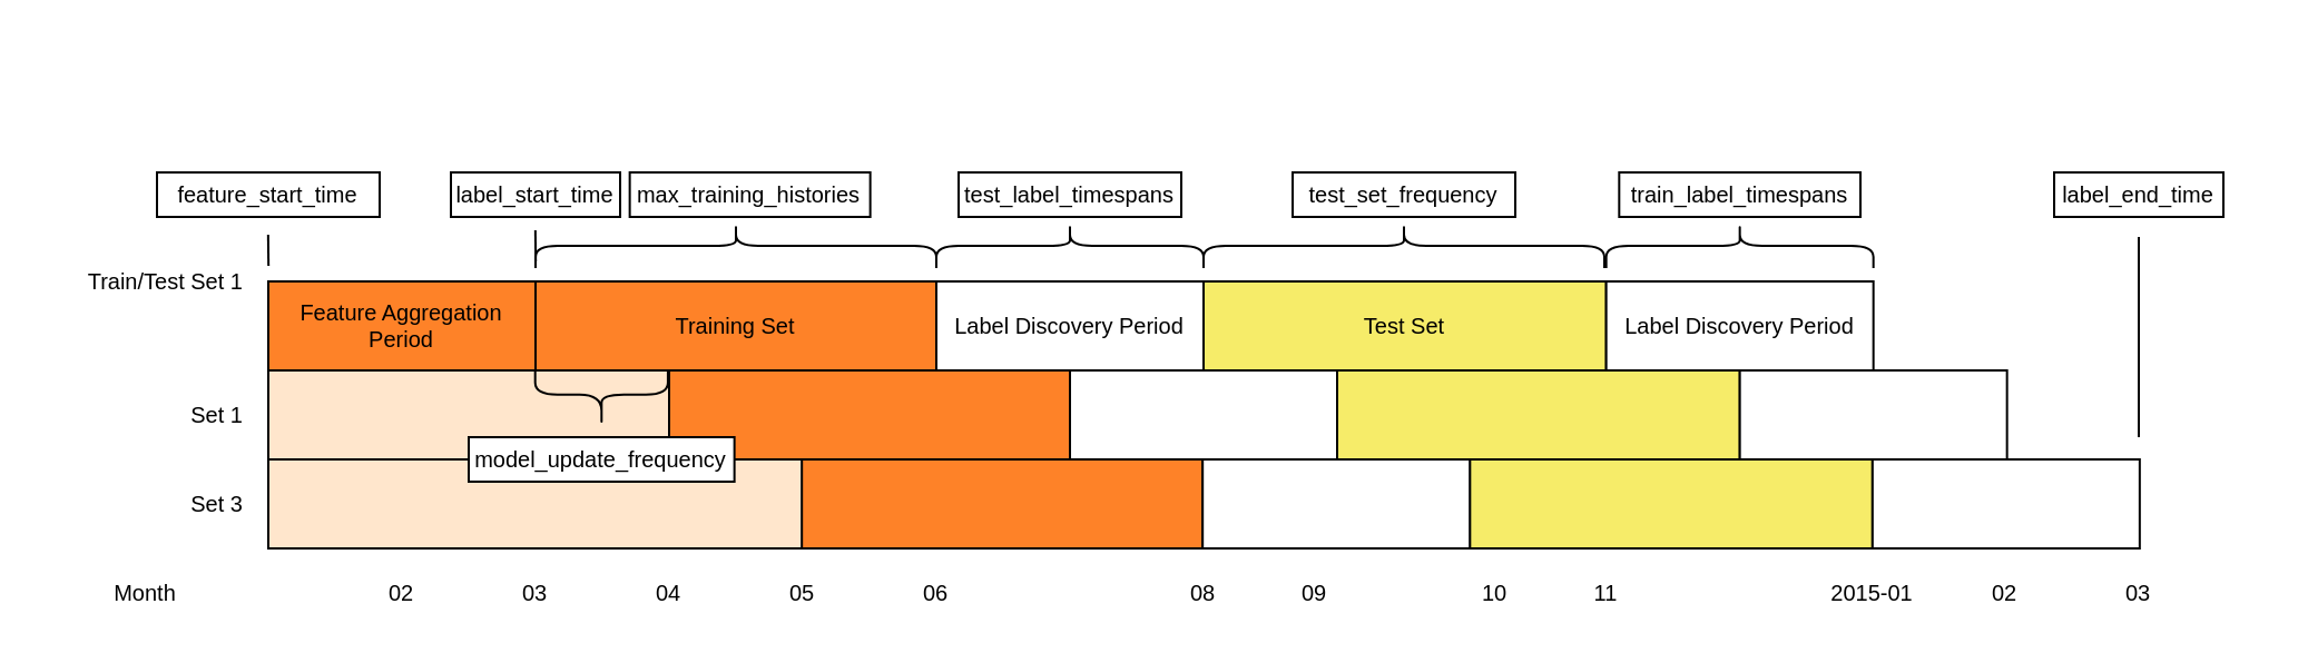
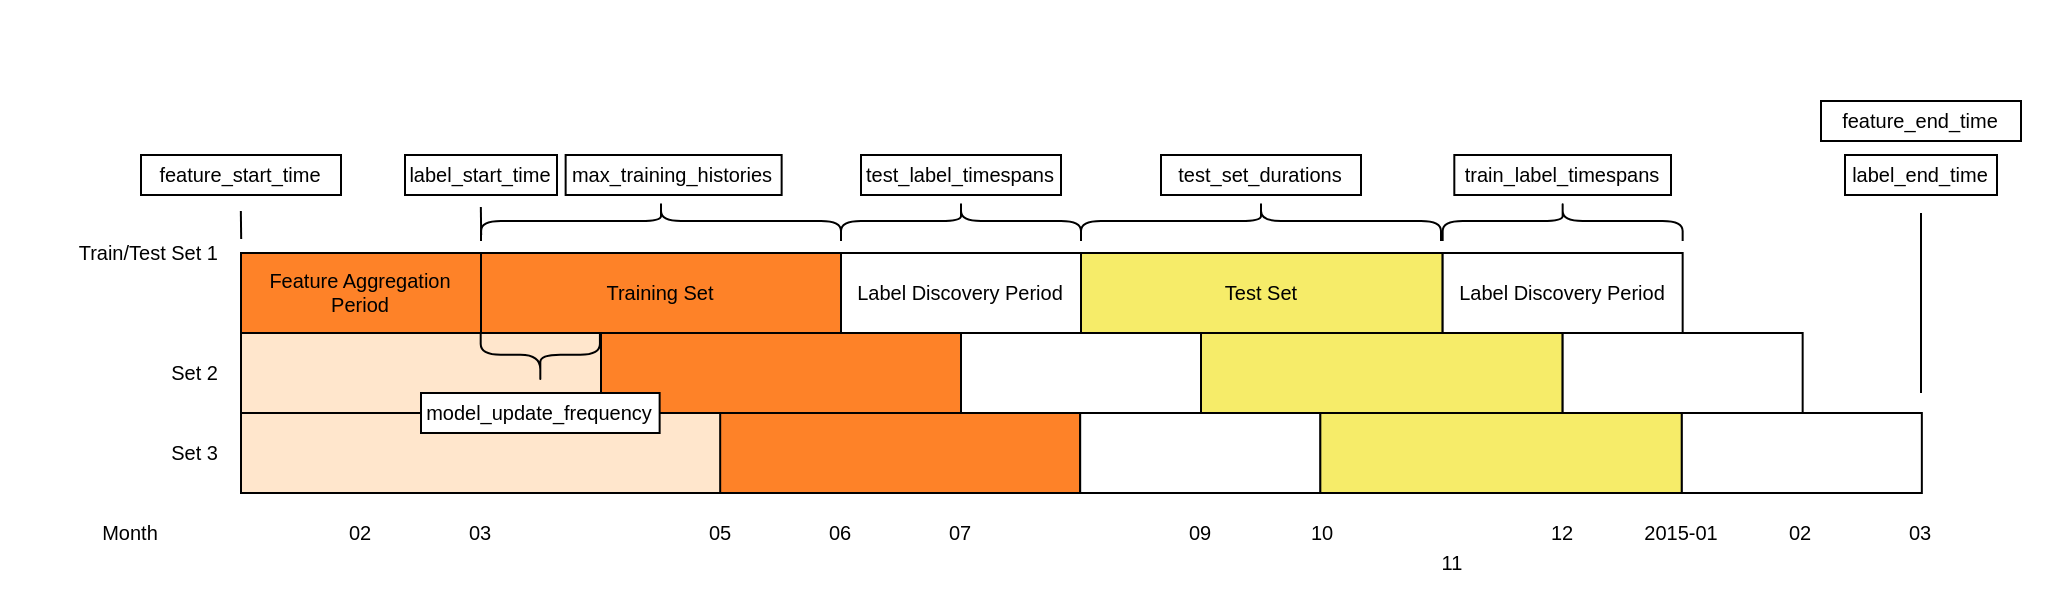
  <mxCell id="0" />
  <mxCell id="1" parent="0" />
  <mxCell id="2" value="" style="rounded=0;whiteSpace=wrap;html=1;fillColor=#ffe6cc;strokeColor=#000000;fontSize=10;" parent="1" vertex="1"><mxGeometry x="120" y="206" width="240" height="40" as="geometry" /></mxCell>
  <mxCell id="3" value="" style="rounded=0;whiteSpace=wrap;html=1;fillColor=#ffe6cc;strokeColor=#000000;fontSize=10;" parent="1" vertex="1"><mxGeometry x="120" y="166" width="180" height="40" as="geometry" /></mxCell>
  <mxCell id="4" value="Training Set" style="rounded=0;whiteSpace=wrap;html=1;fillColor=#FE8228;fontSize=10;" parent="1" vertex="1"><mxGeometry x="240" y="126" width="180" height="40" as="geometry" /></mxCell>
  <mxCell id="5" value="&lt;div style=&quot;font-size: 10px;&quot;&gt;Test Set&lt;/div&gt;" style="rounded=0;whiteSpace=wrap;html=1;fillColor=#F6EC69;fontSize=10;" parent="1" vertex="1"><mxGeometry x="540" y="126" width="180.83" height="40" as="geometry" /></mxCell>
  <mxCell id="6" value="" style="shape=curlyBracket;whiteSpace=wrap;html=1;rounded=1;rotation=90;fontSize=10;" parent="1" vertex="1"><mxGeometry x="470" y="50" width="20" height="120" as="geometry" /></mxCell>
  <mxCell id="7" value="" style="shape=curlyBracket;whiteSpace=wrap;html=1;rounded=1;rotation=90;fontSize=10;" parent="1" vertex="1"><mxGeometry x="320" y="20" width="20" height="180" as="geometry" /></mxCell>
  <mxCell id="8" value="" style="shape=curlyBracket;whiteSpace=wrap;html=1;rounded=1;rotation=90;fontSize=10;" parent="1" vertex="1"><mxGeometry x="620" y="20" width="20" height="180" as="geometry" /></mxCell>
  <mxCell id="9" value="max_training_histories" style="text;html=1;strokeColor=#000000;fillColor=none;align=center;verticalAlign=middle;whiteSpace=wrap;rounded=0;fontSize=10;" parent="1" vertex="1"><mxGeometry x="282.32" y="77" width="108" height="20" as="geometry" /></mxCell>
  <mxCell id="10" value="test_label_timespans" style="text;html=1;strokeColor=#000000;fillColor=none;align=center;verticalAlign=middle;whiteSpace=wrap;rounded=0;fontSize=10;" parent="1" vertex="1"><mxGeometry x="430" y="77" width="100" height="20" as="geometry" /></mxCell>
  <mxCell id="11" value="" style="rounded=0;whiteSpace=wrap;html=1;fillColor=#FE8228;fontSize=10;" parent="1" vertex="1"><mxGeometry x="300" y="166" width="180" height="40" as="geometry" /></mxCell>
  <mxCell id="12" value="" style="rounded=0;whiteSpace=wrap;html=1;fillColor=#F6EC69;fontSize=10;" parent="1" vertex="1"><mxGeometry x="600" y="166" width="180.83" height="40" as="geometry" /></mxCell>
  <mxCell id="13" value="" style="shape=curlyBracket;whiteSpace=wrap;html=1;rounded=1;rotation=-90;size=0.576;fontSize=10;" parent="1" vertex="1"><mxGeometry x="257" y="149" width="25.32" height="59.61" as="geometry" /></mxCell>
  <mxCell id="14" value="model_update_frequency" style="text;html=1;align=center;verticalAlign=middle;whiteSpace=wrap;rounded=0;fillColor=#ffffff;fontSize=10;strokeColor=#000000;" parent="1" vertex="1"><mxGeometry x="210" y="196" width="119.32" height="20" as="geometry" /></mxCell>
  <mxCell id="15" value="Feature Aggregation Period" style="rounded=0;whiteSpace=wrap;html=1;fillColor=#fe8228;strokeColor=#000000;fontSize=10;" parent="1" vertex="1"><mxGeometry x="120" y="126" width="120" height="40" as="geometry" /></mxCell>
  <mxCell id="16" value="" style="endArrow=none;html=1;fontSize=10;" parent="1" edge="1"><mxGeometry width="50" height="50" relative="1" as="geometry"><mxPoint x="120.09" y="119" as="sourcePoint" /><mxPoint x="119.92" y="105" as="targetPoint" /></mxGeometry></mxCell>
  <mxCell id="17" value="feature_start_time" style="text;html=1;strokeColor=#000000;fillColor=none;align=center;verticalAlign=middle;whiteSpace=wrap;rounded=0;fontSize=10;" parent="1" vertex="1"><mxGeometry x="70" y="77" width="100" height="20" as="geometry" /></mxCell>
  <mxCell id="18" value="Label Discovery Period" style="rounded=0;whiteSpace=wrap;html=1;strokeColor=#000000;fontSize=10;" parent="1" vertex="1"><mxGeometry x="420" y="126" width="120" height="40" as="geometry" /></mxCell>
  <mxCell id="19" value="Label Discovery Period" style="rounded=0;whiteSpace=wrap;html=1;strokeColor=#000000;fontSize=10;" parent="1" vertex="1"><mxGeometry x="720.83" y="126" width="120" height="40" as="geometry" /></mxCell>
  <mxCell id="20" value="" style="shape=curlyBracket;whiteSpace=wrap;html=1;rounded=1;rotation=90;fontSize=10;" parent="1" vertex="1"><mxGeometry x="770.83" y="50" width="20" height="120" as="geometry" /></mxCell>
  <mxCell id="21" value="train_label_timespans" style="text;html=1;strokeColor=#000000;fillColor=none;align=center;verticalAlign=middle;whiteSpace=wrap;rounded=0;fontSize=10;" parent="1" vertex="1"><mxGeometry x="726.66" y="77" width="108.34" height="20" as="geometry" /></mxCell>
  <mxCell id="22" value="Month" style="text;html=1;strokeColor=none;fillColor=none;align=center;verticalAlign=middle;whiteSpace=wrap;rounded=0;fontSize=10;" parent="1" vertex="1"><mxGeometry x="45" y="256" width="40" height="20" as="geometry" /></mxCell>
  <mxCell id="23" value="02" style="text;html=1;strokeColor=none;fillColor=none;align=center;verticalAlign=middle;whiteSpace=wrap;rounded=0;fontSize=10;" parent="1" vertex="1"><mxGeometry x="160" y="256" width="40" height="20" as="geometry" /></mxCell>
  <mxCell id="24" value="03" style="text;html=1;strokeColor=none;fillColor=none;align=center;verticalAlign=middle;whiteSpace=wrap;rounded=0;fontSize=10;" parent="1" vertex="1"><mxGeometry x="220" y="256" width="40" height="20" as="geometry" /></mxCell>
- <mxCell id="25" value="04" style="text;html=1;strokeColor=none;fillColor=none;align=center;verticalAlign=middle;whiteSpace=wrap;rounded=0;fontSize=10;" parent="1" vertex="1"><mxGeometry x="280" y="256" width="40" height="20" as="geometry" /></mxCell>
  <mxCell id="26" value="05" style="text;html=1;strokeColor=none;fillColor=none;align=center;verticalAlign=middle;whiteSpace=wrap;rounded=0;fontSize=10;" parent="1" vertex="1"><mxGeometry x="340" y="256" width="40" height="20" as="geometry" /></mxCell>
+ <mxCell id="27" value="07" style="text;html=1;strokeColor=none;fillColor=none;align=center;verticalAlign=middle;whiteSpace=wrap;rounded=0;fontSize=10;" parent="1" vertex="1"><mxGeometry x="460" y="256" width="40" height="20" as="geometry" /></mxCell>
  <mxCell id="28" value="06" style="text;html=1;strokeColor=none;fillColor=none;align=center;verticalAlign=middle;whiteSpace=wrap;rounded=0;fontSize=10;" parent="1" vertex="1"><mxGeometry x="400" y="256" width="40" height="20" as="geometry" /></mxCell>
- <mxCell id="29" value="08" style="text;html=1;strokeColor=none;fillColor=none;align=center;verticalAlign=middle;whiteSpace=wrap;rounded=0;fontSize=10;" parent="1" vertex="1"><mxGeometry x="520" y="256" width="40" height="20" as="geometry" /></mxCell>
- <mxCell id="30" value="09" style="text;html=1;strokeColor=none;fillColor=none;align=center;verticalAlign=middle;whiteSpace=wrap;rounded=0;fontSize=10;" parent="1" vertex="1"><mxGeometry x="570" y="256" width="40" height="20" as="geometry" /></mxCell>
- <mxCell id="31" value="10" style="text;html=1;strokeColor=none;fillColor=none;align=center;verticalAlign=middle;whiteSpace=wrap;rounded=0;fontSize=10;" parent="1" vertex="1"><mxGeometry x="650.83" y="256" width="40" height="20" as="geometry" /></mxCell>
+ <mxCell id="30" value="09" style="text;html=1;strokeColor=none;fillColor=none;align=center;verticalAlign=middle;whiteSpace=wrap;rounded=0;fontSize=10;" parent="1" vertex="1"><mxGeometry x="580" y="256" width="40" height="20" as="geometry" /></mxCell>
+ <mxCell id="31" value="10" style="text;html=1;strokeColor=none;fillColor=none;align=center;verticalAlign=middle;whiteSpace=wrap;rounded=0;fontSize=10;" parent="1" vertex="1"><mxGeometry x="640.83" y="256" width="40" height="20" as="geometry" /></mxCell>
  <mxCell id="32" value="" style="rounded=0;whiteSpace=wrap;html=1;strokeColor=#000000;fontSize=10;" parent="1" vertex="1"><mxGeometry x="480" y="166" width="120" height="40" as="geometry" /></mxCell>
  <mxCell id="33" value="" style="rounded=0;whiteSpace=wrap;html=1;strokeColor=#000000;fontSize=10;" parent="1" vertex="1"><mxGeometry x="780.83" y="166" width="120" height="40" as="geometry" /></mxCell>
  <mxCell id="34" value="" style="rounded=0;whiteSpace=wrap;html=1;fillColor=#FE8228;fontSize=10;" parent="1" vertex="1"><mxGeometry x="359.59" y="206" width="180" height="40" as="geometry" /></mxCell>
  <mxCell id="35" value="" style="rounded=0;whiteSpace=wrap;html=1;fillColor=#F6EC69;fontSize=10;" parent="1" vertex="1"><mxGeometry x="659.59" y="206" width="180.83" height="40" as="geometry" /></mxCell>
  <mxCell id="36" value="" style="rounded=0;whiteSpace=wrap;html=1;strokeColor=#000000;fontSize=10;" parent="1" vertex="1"><mxGeometry x="539.59" y="206" width="120" height="40" as="geometry" /></mxCell>
  <mxCell id="37" value="" style="rounded=0;whiteSpace=wrap;html=1;strokeColor=#000000;fontSize=10;" parent="1" vertex="1"><mxGeometry x="840.42" y="206" width="120" height="40" as="geometry" /></mxCell>
  <mxCell id="38" value="Train/Test Set 1" style="text;html=1;align=right;verticalAlign=middle;resizable=0;points=[];autosize=1;fontSize=10;" parent="1" vertex="1"><mxGeometry x="20" y="116" width="90" height="20" as="geometry" /></mxCell>
- <mxCell id="39" value="Set 1" style="text;html=1;align=right;verticalAlign=middle;resizable=0;points=[];autosize=1;fontSize=10;" parent="1" vertex="1"><mxGeometry x="70" y="176" width="40" height="20" as="geometry" /></mxCell>
+ <mxCell id="39" value="Set 2" style="text;html=1;align=right;verticalAlign=middle;resizable=0;points=[];autosize=1;fontSize=10;" parent="1" vertex="1"><mxGeometry x="70" y="176" width="40" height="20" as="geometry" /></mxCell>
  <mxCell id="40" value="Set 3" style="text;html=1;align=right;verticalAlign=middle;resizable=0;points=[];autosize=1;fontSize=10;" parent="1" vertex="1"><mxGeometry x="70" y="216" width="40" height="20" as="geometry" /></mxCell>
  <mxCell id="41" value="" style="endArrow=none;html=1;fontSize=10;" parent="1" edge="1"><mxGeometry width="50" height="50" relative="1" as="geometry"><mxPoint x="240.09" y="117" as="sourcePoint" /><mxPoint x="239.92" y="103" as="targetPoint" /></mxGeometry></mxCell>
  <mxCell id="42" value="label_start_time" style="text;html=1;strokeColor=#000000;fillColor=none;align=center;verticalAlign=middle;whiteSpace=wrap;rounded=0;fontSize=10;" parent="1" vertex="1"><mxGeometry x="202" y="77" width="76" height="20" as="geometry" /></mxCell>
- <mxCell id="43" value="test_set_frequency" style="text;html=1;strokeColor=#000000;fillColor=none;align=center;verticalAlign=middle;whiteSpace=wrap;rounded=0;fontSize=10;" parent="1" vertex="1"><mxGeometry x="580" y="77" width="100" height="20" as="geometry" /></mxCell>
+ <mxCell id="43" value="test_set_durations" style="text;html=1;strokeColor=#000000;fillColor=none;align=center;verticalAlign=middle;whiteSpace=wrap;rounded=0;fontSize=10;" parent="1" vertex="1"><mxGeometry x="580" y="77" width="100" height="20" as="geometry" /></mxCell>
  <mxCell id="44" value="" style="rounded=0;whiteSpace=wrap;html=1;strokeColor=none;fillColor=none;fontSize=10;" parent="1" vertex="1"><mxGeometry x="870" y="216" width="120" height="60" as="geometry" /></mxCell>
- <mxCell id="45" value="11" style="text;html=1;strokeColor=none;fillColor=none;align=center;verticalAlign=middle;whiteSpace=wrap;rounded=0;fontSize=10;" vertex="1" parent="1"><mxGeometry x="700.83" y="256" width="40" height="20" as="geometry" /></mxCell>
+ <mxCell id="45" value="11" style="text;html=1;strokeColor=none;fillColor=none;align=center;verticalAlign=middle;whiteSpace=wrap;rounded=0;fontSize=10;" vertex="1" parent="1"><mxGeometry x="705.83" y="271" width="40" height="20" as="geometry" /></mxCell>
+ <mxCell id="46" value="12" style="text;html=1;strokeColor=none;fillColor=none;align=center;verticalAlign=middle;whiteSpace=wrap;rounded=0;fontSize=10;" vertex="1" parent="1"><mxGeometry x="760.83" y="256" width="40" height="20" as="geometry" /></mxCell>
  <mxCell id="47" value="2015-01" style="text;html=1;strokeColor=none;fillColor=none;align=center;verticalAlign=middle;whiteSpace=wrap;rounded=0;fontSize=10;" vertex="1" parent="1"><mxGeometry x="811.25" y="256" width="59.17" height="20" as="geometry" /></mxCell>
  <mxCell id="48" value="02" style="text;html=1;strokeColor=none;fillColor=none;align=center;verticalAlign=middle;whiteSpace=wrap;rounded=0;fontSize=10;" vertex="1" parent="1"><mxGeometry x="880.42" y="256" width="40" height="20" as="geometry" /></mxCell>
  <mxCell id="49" value="03" style="text;html=1;strokeColor=none;fillColor=none;align=center;verticalAlign=middle;whiteSpace=wrap;rounded=0;fontSize=10;" vertex="1" parent="1"><mxGeometry x="940" y="256" width="40" height="20" as="geometry" /></mxCell>
+ <mxCell id="50" value="feature_end_time" style="text;html=1;strokeColor=#000000;fillColor=none;align=center;verticalAlign=middle;whiteSpace=wrap;rounded=0;fontSize=10;" vertex="1" parent="1"><mxGeometry x="910" y="50" width="100" height="20" as="geometry" /></mxCell>
  <mxCell id="51" value="label_end_time" style="text;html=1;strokeColor=#000000;fillColor=none;align=center;verticalAlign=middle;whiteSpace=wrap;rounded=0;fontSize=10;" vertex="1" parent="1"><mxGeometry x="922" y="77" width="76" height="20" as="geometry" /></mxCell>
  <mxCell id="52" value="" style="endArrow=none;html=1;fontSize=10;" edge="1" parent="1"><mxGeometry width="50" height="50" relative="1" as="geometry"><mxPoint x="960" y="196" as="sourcePoint" /><mxPoint x="960" y="106" as="targetPoint" /></mxGeometry></mxCell>
